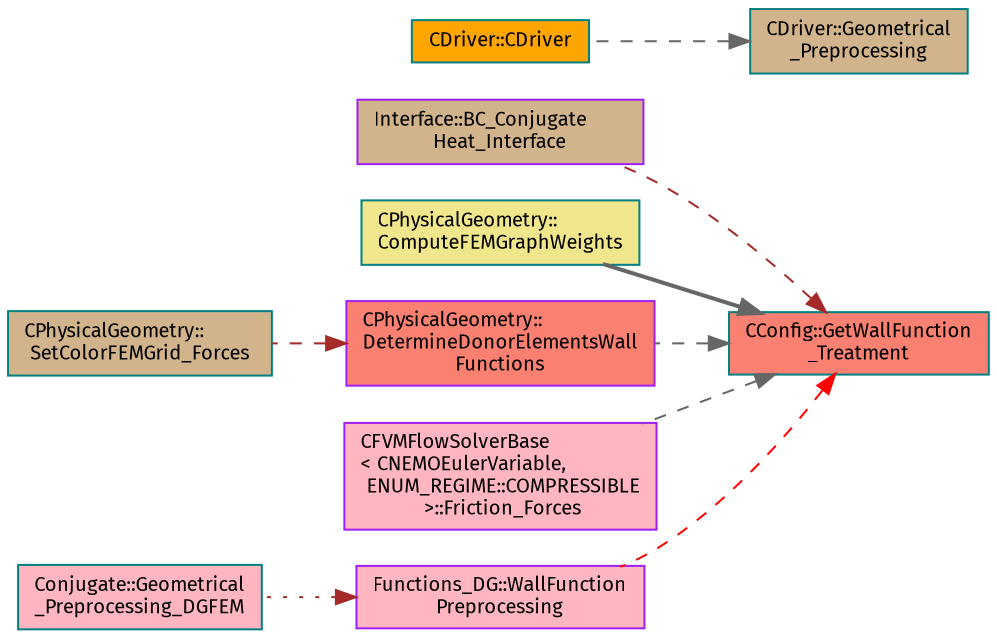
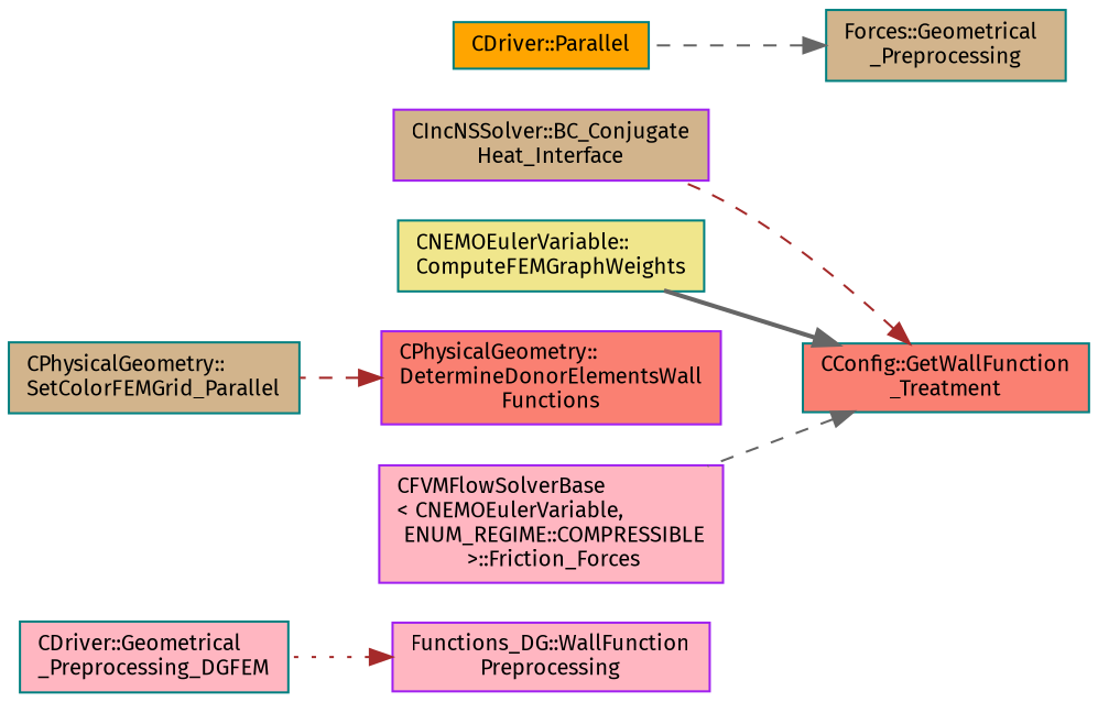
  digraph {
    fontname="Fira Sans"
    rankdir=RL
    node [color=teal fillcolor=tan fontname="Fira Sans" fontsize=10 shape=record style=filled]
    edge [color=gray40 dir=back fontname="Fira Sans" fontsize=10 labelfontname=Helvetica labelfontsize=10 style=dashed]
    n1 [fillcolor=salmon fontcolor=black height=0.2 label="CConfig::GetWallFunction\l_Treatment" width=0.4]
-   n2 [color=purple height=0.2 label="Interface::BC_Conjugate\lHeat_Interface" width=0.4]
-   n3 [fillcolor=khaki height=0.2 label="CPhysicalGeometry::\lComputeFEMGraphWeights" width=0.4]
+   n2 [color=purple height=0.2 label="CIncNSSolver::BC_Conjugate\lHeat_Interface" width=0.4]
+   n3 [fillcolor=khaki height=0.2 label="CNEMOEulerVariable::\lComputeFEMGraphWeights" width=0.4]
    n4 [color=purple fillcolor=salmon height=0.2 label="CPhysicalGeometry::\lDetermineDonorElementsWall\lFunctions" width=0.4]
    n5 [color=purple fillcolor=lightpink height=0.2 label="CFVMFlowSolverBase\l\< CNEMOEulerVariable,\l ENUM_REGIME::COMPRESSIBLE\l \>::Friction_Forces" width=0.4]
    n6 [color=purple fillcolor=lightpink height=0.2 label="Functions_DG::WallFunction\lPreprocessing" width=0.4]
-   n7 [height=0.2 label="CPhysicalGeometry::\lSetColorFEMGrid_Forces" width=0.4]
-   n8 [fillcolor=lightpink height=0.2 label="Conjugate::Geometrical\l_Preprocessing_DGFEM" width=0.4]
-   n9 [height=0.2 label="CDriver::Geometrical\l_Preprocessing" width=0.4]
-   n10 [fillcolor=orange height=0.2 label="CDriver::CDriver" width=0.4]
+   n7 [height=0.2 label="CPhysicalGeometry::\lSetColorFEMGrid_Parallel" width=0.4]
+   n8 [fillcolor=lightpink height=0.2 label="CDriver::Geometrical\l_Preprocessing_DGFEM" width=0.4]
+   n9 [height=0.2 label="Forces::Geometrical\l_Preprocessing" width=0.4]
+   n10 [fillcolor=orange height=0.2 label="CDriver::Parallel" width=0.4]
    n1 -> n2 [color=brown]
    n1 -> n3 [style=bold]
-   n1 -> n4
    n1 -> n5
-   n1 -> n6 [color=red]
    n4 -> n7 [color=brown]
    n6 -> n8 [color=brown style=dotted]
    n9 -> n10
  }
